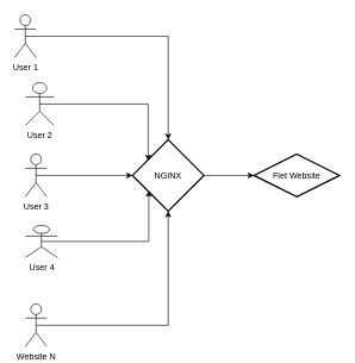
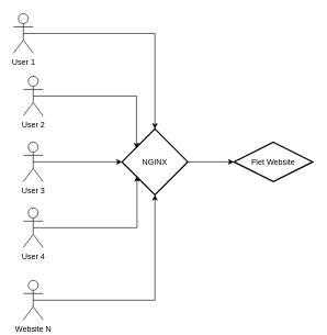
  <mxCell id="0" />
  <mxCell id="1" parent="0" />
  <mxCell id="2" style="edgeStyle=orthogonalEdgeStyle;rounded=0;orthogonalLoop=1;jettySize=auto;html=1;exitX=0.5;exitY=0.5;exitDx=0;exitDy=0;exitPerimeter=0;" edge="1" parent="1" source="3" target="9"><mxGeometry relative="1" as="geometry" /></mxCell>
  <mxCell id="3" value="User 1&lt;div&gt;&lt;br&gt;&lt;/div&gt;" style="shape=umlActor;verticalLabelPosition=bottom;verticalAlign=top;html=1;outlineConnect=0;" vertex="1" parent="1"><mxGeometry x="20" y="20" width="30" height="60" as="geometry" /></mxCell>
  <mxCell id="4" value="&lt;div&gt;User 3&lt;/div&gt;" style="shape=umlActor;verticalLabelPosition=bottom;verticalAlign=top;html=1;outlineConnect=0;" vertex="1" parent="1"><mxGeometry x="35" y="215" width="30" height="60" as="geometry" /></mxCell>
- <mxCell id="5" value="User 2" style="shape=umlActor;verticalLabelPosition=bottom;verticalAlign=top;html=1;outlineConnect=0;" vertex="1" parent="1"><mxGeometry x="35" y="115" width="40" height="60" as="geometry" /></mxCell>
- <mxCell id="6" value="&lt;div&gt;User 4&lt;/div&gt;" style="shape=umlActor;verticalLabelPosition=bottom;verticalAlign=top;html=1;outlineConnect=0;" vertex="1" parent="1"><mxGeometry x="35" y="315" width="45" height="45" as="geometry" /></mxCell>
+ <mxCell id="5" value="User 2" style="shape=umlActor;verticalLabelPosition=bottom;verticalAlign=top;html=1;outlineConnect=0;" vertex="1" parent="1"><mxGeometry x="35" y="115" width="30" height="60" as="geometry" /></mxCell>
+ <mxCell id="6" value="&lt;div&gt;User 4&lt;/div&gt;" style="shape=umlActor;verticalLabelPosition=bottom;verticalAlign=top;html=1;outlineConnect=0;" vertex="1" parent="1"><mxGeometry x="35" y="315" width="30" height="60" as="geometry" /></mxCell>
  <mxCell id="7" value="Website N" style="shape=umlActor;verticalLabelPosition=bottom;verticalAlign=top;html=1;outlineConnect=0;" vertex="1" parent="1"><mxGeometry x="35" y="425" width="30" height="60" as="geometry" /></mxCell>
  <mxCell id="8" value="" style="edgeStyle=orthogonalEdgeStyle;rounded=0;orthogonalLoop=1;jettySize=auto;html=1;" edge="1" parent="1" source="9" target="14"><mxGeometry relative="1" as="geometry" /></mxCell>
  <mxCell id="9" value="NGINX" style="strokeWidth=2;html=1;shape=mxgraph.flowchart.decision;whiteSpace=wrap;" vertex="1" parent="1"><mxGeometry x="185" y="195" width="100" height="100" as="geometry" /></mxCell>
  <mxCell id="10" style="edgeStyle=orthogonalEdgeStyle;rounded=0;orthogonalLoop=1;jettySize=auto;html=1;exitX=0.5;exitY=0.5;exitDx=0;exitDy=0;exitPerimeter=0;entryX=0.22;entryY=0.297;entryDx=0;entryDy=0;entryPerimeter=0;" edge="1" parent="1" source="5" target="9"><mxGeometry relative="1" as="geometry" /></mxCell>
  <mxCell id="11" style="edgeStyle=orthogonalEdgeStyle;rounded=0;orthogonalLoop=1;jettySize=auto;html=1;exitX=0.5;exitY=0.5;exitDx=0;exitDy=0;exitPerimeter=0;entryX=0;entryY=0.5;entryDx=0;entryDy=0;entryPerimeter=0;" edge="1" parent="1" source="4" target="9"><mxGeometry relative="1" as="geometry" /></mxCell>
  <mxCell id="12" style="edgeStyle=orthogonalEdgeStyle;rounded=0;orthogonalLoop=1;jettySize=auto;html=1;exitX=0.5;exitY=0.5;exitDx=0;exitDy=0;exitPerimeter=0;entryX=0.228;entryY=0.713;entryDx=0;entryDy=0;entryPerimeter=0;" edge="1" parent="1" source="6" target="9"><mxGeometry relative="1" as="geometry" /></mxCell>
  <mxCell id="13" style="edgeStyle=orthogonalEdgeStyle;rounded=0;orthogonalLoop=1;jettySize=auto;html=1;exitX=0.5;exitY=0.5;exitDx=0;exitDy=0;exitPerimeter=0;entryX=0.5;entryY=1;entryDx=0;entryDy=0;entryPerimeter=0;" edge="1" parent="1" source="7" target="9"><mxGeometry relative="1" as="geometry" /></mxCell>
  <mxCell id="14" value="Flet Website" style="rhombus;whiteSpace=wrap;html=1;strokeWidth=2;" vertex="1" parent="1"><mxGeometry x="355" y="215" width="120" height="60" as="geometry" /></mxCell>
